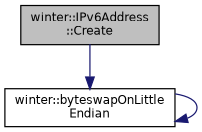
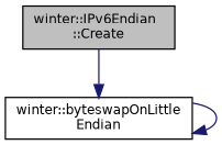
  digraph {
    rankdir=TB
    node [color=black fontname=Helvetica fontsize=10 shape=record style=filled]
    edge [color=midnightblue fontname=Helvetica fontsize=10 labelfontname=Helvetica labelfontsize=10 style=solid]
-   n1 [fillcolor=grey75 fontcolor=black height=0.2 label="winter::IPv6Address\l::Create" width=0.4]
+   n1 [fillcolor=grey75 fontcolor=black height=0.2 label="winter::IPv6Endian\l::Create" width=0.4]
    n2 [fillcolor=white height=0.2 label="winter::byteswapOnLittle\lEndian" width=0.4]
    n1 -> n2
    n2 -> n2
  }
